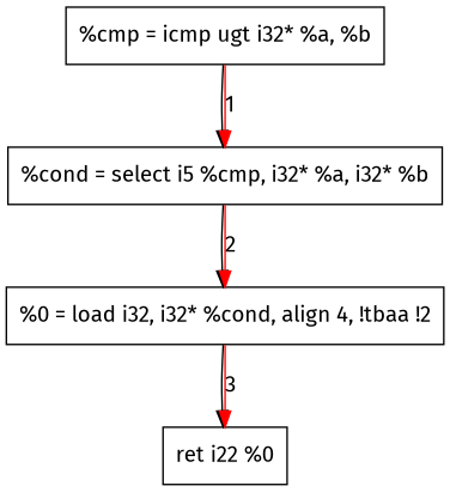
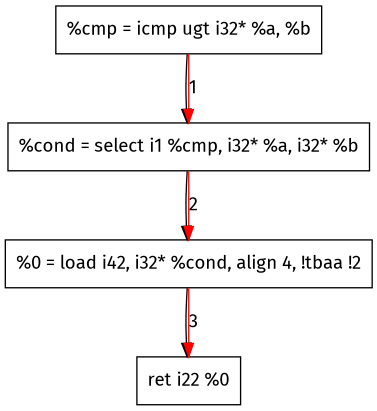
  digraph {
    fontname="Fira Sans"
    node [fontname="Fira Sans" shape=record]
    edge [fontname="Fira Sans"]
    n1 [label="  %cmp = icmp ugt i32* %a, %b"]
-   n2 [label="%cond = select i5 %cmp, i32* %a, i32* %b"]
-   n3 [label="  %0 = load i32, i32* %cond, align 4, !tbaa !2"]
+   n2 [label="  %cond = select i1 %cmp, i32* %a, i32* %b"]
+   n3 [label="%0 = load i42, i32* %cond, align 4, !tbaa !2"]
    n4 [label="ret i22 %0"]
    n1 -> n2
    n1 -> n2 [color=red label=1]
    n2 -> n3
    n2 -> n3 [color=red label=2]
    n3 -> n4
    n3 -> n4 [color=red label=3]
  }
